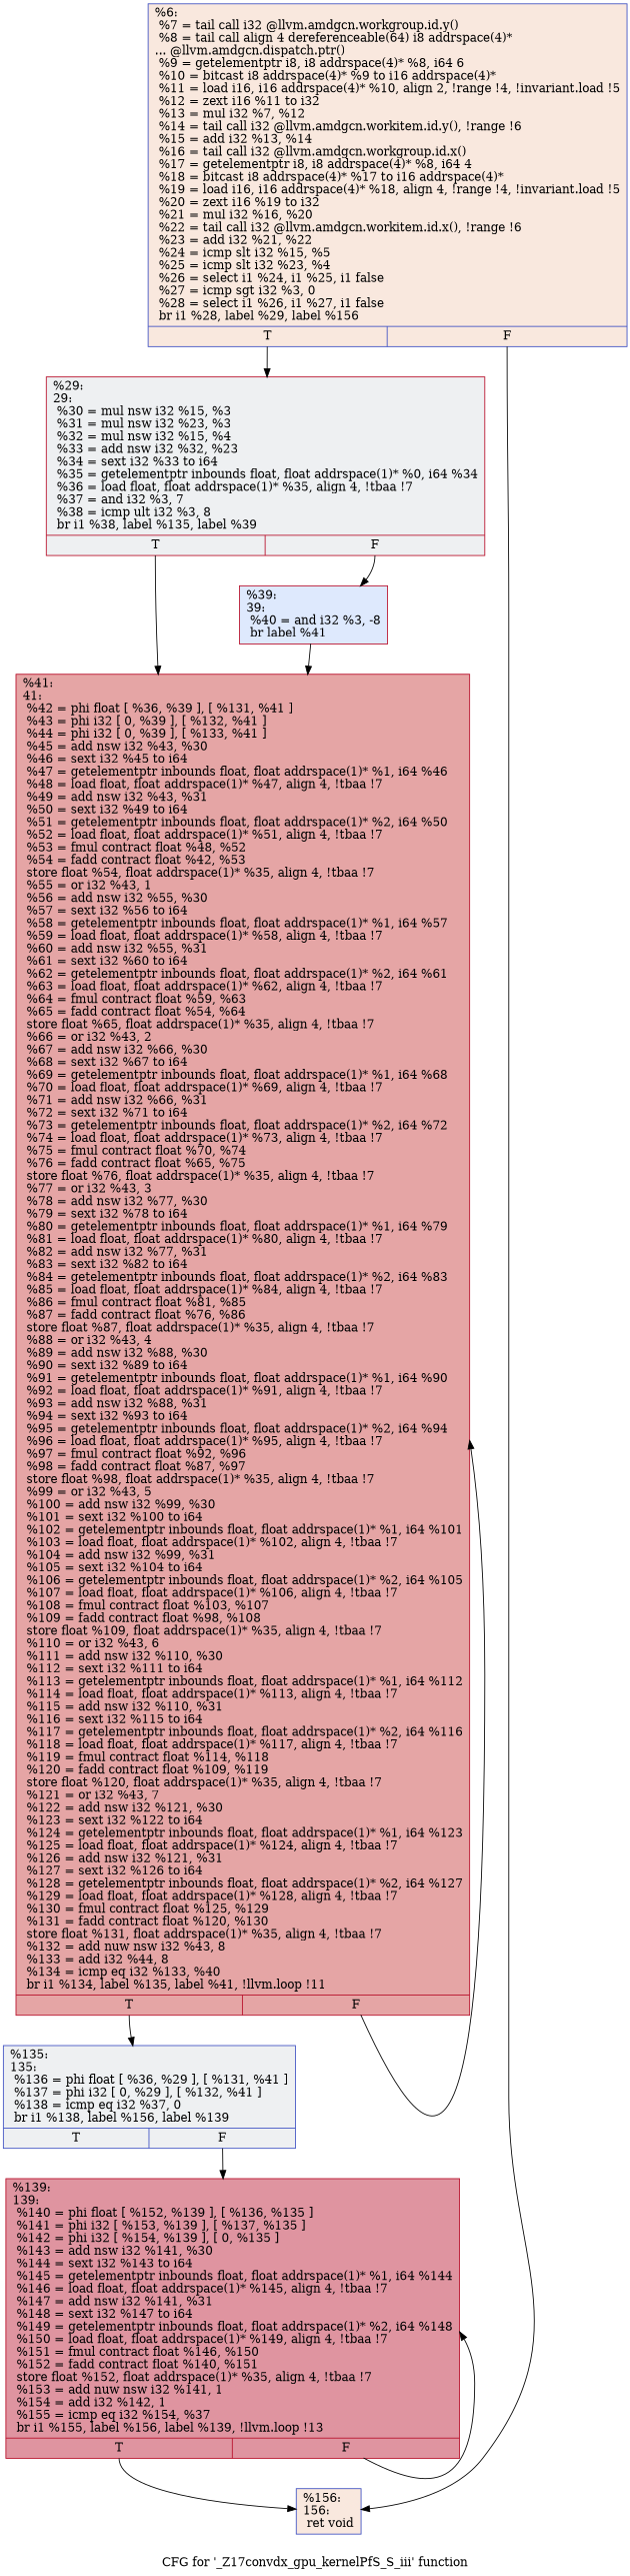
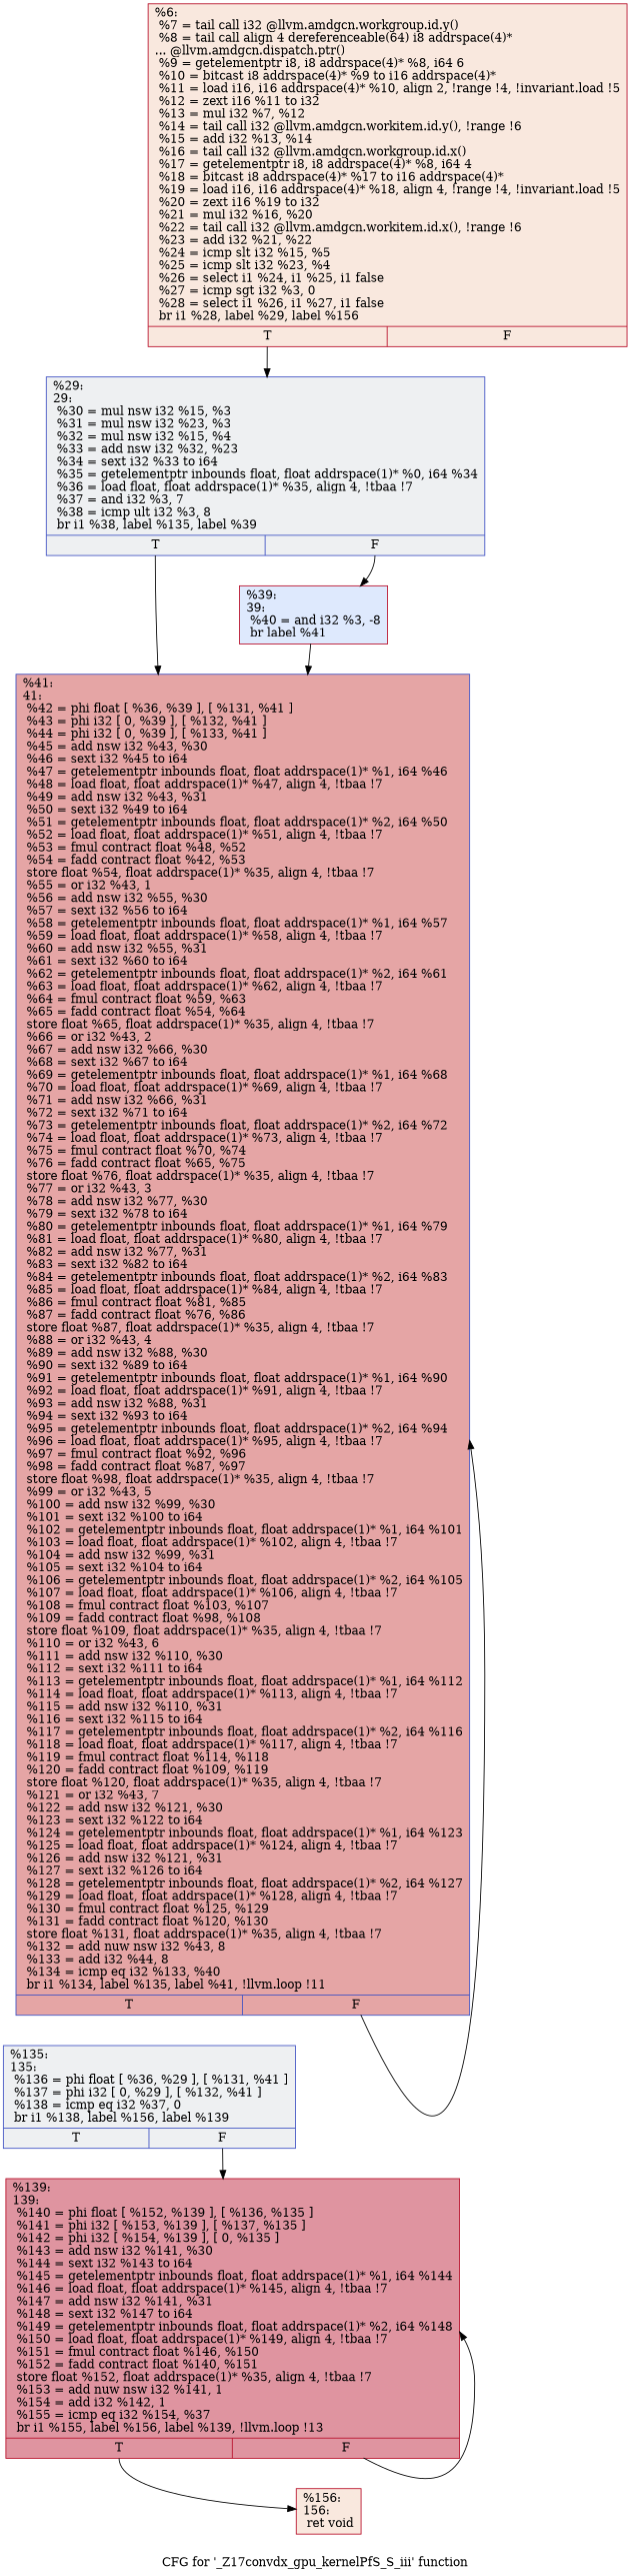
  digraph {
    label="CFG for '_Z17convdx_gpu_kernelPfS_S_iii' function"
    node [color="#3d50c3ff" fillcolor="#f2cab570" shape=record style=filled]
    edge [tailport=s0]
-   n1 [label="{%6:\l  %7 = tail call i32 @llvm.amdgcn.workgroup.id.y()\l  %8 = tail call align 4 dereferenceable(64) i8 addrspace(4)*\l... @llvm.amdgcn.dispatch.ptr()\l  %9 = getelementptr i8, i8 addrspace(4)* %8, i64 6\l  %10 = bitcast i8 addrspace(4)* %9 to i16 addrspace(4)*\l  %11 = load i16, i16 addrspace(4)* %10, align 2, !range !4, !invariant.load !5\l  %12 = zext i16 %11 to i32\l  %13 = mul i32 %7, %12\l  %14 = tail call i32 @llvm.amdgcn.workitem.id.y(), !range !6\l  %15 = add i32 %13, %14\l  %16 = tail call i32 @llvm.amdgcn.workgroup.id.x()\l  %17 = getelementptr i8, i8 addrspace(4)* %8, i64 4\l  %18 = bitcast i8 addrspace(4)* %17 to i16 addrspace(4)*\l  %19 = load i16, i16 addrspace(4)* %18, align 4, !range !4, !invariant.load !5\l  %20 = zext i16 %19 to i32\l  %21 = mul i32 %16, %20\l  %22 = tail call i32 @llvm.amdgcn.workitem.id.x(), !range !6\l  %23 = add i32 %21, %22\l  %24 = icmp slt i32 %15, %5\l  %25 = icmp slt i32 %23, %4\l  %26 = select i1 %24, i1 %25, i1 false\l  %27 = icmp sgt i32 %3, 0\l  %28 = select i1 %26, i1 %27, i1 false\l  br i1 %28, label %29, label %156\l|{<s0>T|<s1>F}}"]
-   n2 [color="#b70d28ff" fillcolor="#d9dce170" label="{%29:\l29:                                               \l  %30 = mul nsw i32 %15, %3\l  %31 = mul nsw i32 %23, %3\l  %32 = mul nsw i32 %15, %4\l  %33 = add nsw i32 %32, %23\l  %34 = sext i32 %33 to i64\l  %35 = getelementptr inbounds float, float addrspace(1)* %0, i64 %34\l  %36 = load float, float addrspace(1)* %35, align 4, !tbaa !7\l  %37 = and i32 %3, 7\l  %38 = icmp ult i32 %3, 8\l  br i1 %38, label %135, label %39\l|{<s0>T|<s1>F}}"]
-   n3 [label="{%156:\l156:                                              \l  ret void\l}"]
+   n1 [color="#b70d28ff" label="{%6:\l  %7 = tail call i32 @llvm.amdgcn.workgroup.id.y()\l  %8 = tail call align 4 dereferenceable(64) i8 addrspace(4)*\l... @llvm.amdgcn.dispatch.ptr()\l  %9 = getelementptr i8, i8 addrspace(4)* %8, i64 6\l  %10 = bitcast i8 addrspace(4)* %9 to i16 addrspace(4)*\l  %11 = load i16, i16 addrspace(4)* %10, align 2, !range !4, !invariant.load !5\l  %12 = zext i16 %11 to i32\l  %13 = mul i32 %7, %12\l  %14 = tail call i32 @llvm.amdgcn.workitem.id.y(), !range !6\l  %15 = add i32 %13, %14\l  %16 = tail call i32 @llvm.amdgcn.workgroup.id.x()\l  %17 = getelementptr i8, i8 addrspace(4)* %8, i64 4\l  %18 = bitcast i8 addrspace(4)* %17 to i16 addrspace(4)*\l  %19 = load i16, i16 addrspace(4)* %18, align 4, !range !4, !invariant.load !5\l  %20 = zext i16 %19 to i32\l  %21 = mul i32 %16, %20\l  %22 = tail call i32 @llvm.amdgcn.workitem.id.x(), !range !6\l  %23 = add i32 %21, %22\l  %24 = icmp slt i32 %15, %5\l  %25 = icmp slt i32 %23, %4\l  %26 = select i1 %24, i1 %25, i1 false\l  %27 = icmp sgt i32 %3, 0\l  %28 = select i1 %26, i1 %27, i1 false\l  br i1 %28, label %29, label %156\l|{<s0>T|<s1>F}}"]
+   n2 [fillcolor="#d9dce170" label="{%29:\l29:                                               \l  %30 = mul nsw i32 %15, %3\l  %31 = mul nsw i32 %23, %3\l  %32 = mul nsw i32 %15, %4\l  %33 = add nsw i32 %32, %23\l  %34 = sext i32 %33 to i64\l  %35 = getelementptr inbounds float, float addrspace(1)* %0, i64 %34\l  %36 = load float, float addrspace(1)* %35, align 4, !tbaa !7\l  %37 = and i32 %3, 7\l  %38 = icmp ult i32 %3, 8\l  br i1 %38, label %135, label %39\l|{<s0>T|<s1>F}}"]
+   n3 [color="#b70d28ff" label="{%156:\l156:                                              \l  ret void\l}"]
    n4 [color="#b70d28ff" fillcolor="#b5cdfa70" label="{%39:\l39:                                               \l  %40 = and i32 %3, -8\l  br label %41\l}"]
-   n5 [color="#b70d28ff" fillcolor="#c5333470" label="{%41:\l41:                                               \l  %42 = phi float [ %36, %39 ], [ %131, %41 ]\l  %43 = phi i32 [ 0, %39 ], [ %132, %41 ]\l  %44 = phi i32 [ 0, %39 ], [ %133, %41 ]\l  %45 = add nsw i32 %43, %30\l  %46 = sext i32 %45 to i64\l  %47 = getelementptr inbounds float, float addrspace(1)* %1, i64 %46\l  %48 = load float, float addrspace(1)* %47, align 4, !tbaa !7\l  %49 = add nsw i32 %43, %31\l  %50 = sext i32 %49 to i64\l  %51 = getelementptr inbounds float, float addrspace(1)* %2, i64 %50\l  %52 = load float, float addrspace(1)* %51, align 4, !tbaa !7\l  %53 = fmul contract float %48, %52\l  %54 = fadd contract float %42, %53\l  store float %54, float addrspace(1)* %35, align 4, !tbaa !7\l  %55 = or i32 %43, 1\l  %56 = add nsw i32 %55, %30\l  %57 = sext i32 %56 to i64\l  %58 = getelementptr inbounds float, float addrspace(1)* %1, i64 %57\l  %59 = load float, float addrspace(1)* %58, align 4, !tbaa !7\l  %60 = add nsw i32 %55, %31\l  %61 = sext i32 %60 to i64\l  %62 = getelementptr inbounds float, float addrspace(1)* %2, i64 %61\l  %63 = load float, float addrspace(1)* %62, align 4, !tbaa !7\l  %64 = fmul contract float %59, %63\l  %65 = fadd contract float %54, %64\l  store float %65, float addrspace(1)* %35, align 4, !tbaa !7\l  %66 = or i32 %43, 2\l  %67 = add nsw i32 %66, %30\l  %68 = sext i32 %67 to i64\l  %69 = getelementptr inbounds float, float addrspace(1)* %1, i64 %68\l  %70 = load float, float addrspace(1)* %69, align 4, !tbaa !7\l  %71 = add nsw i32 %66, %31\l  %72 = sext i32 %71 to i64\l  %73 = getelementptr inbounds float, float addrspace(1)* %2, i64 %72\l  %74 = load float, float addrspace(1)* %73, align 4, !tbaa !7\l  %75 = fmul contract float %70, %74\l  %76 = fadd contract float %65, %75\l  store float %76, float addrspace(1)* %35, align 4, !tbaa !7\l  %77 = or i32 %43, 3\l  %78 = add nsw i32 %77, %30\l  %79 = sext i32 %78 to i64\l  %80 = getelementptr inbounds float, float addrspace(1)* %1, i64 %79\l  %81 = load float, float addrspace(1)* %80, align 4, !tbaa !7\l  %82 = add nsw i32 %77, %31\l  %83 = sext i32 %82 to i64\l  %84 = getelementptr inbounds float, float addrspace(1)* %2, i64 %83\l  %85 = load float, float addrspace(1)* %84, align 4, !tbaa !7\l  %86 = fmul contract float %81, %85\l  %87 = fadd contract float %76, %86\l  store float %87, float addrspace(1)* %35, align 4, !tbaa !7\l  %88 = or i32 %43, 4\l  %89 = add nsw i32 %88, %30\l  %90 = sext i32 %89 to i64\l  %91 = getelementptr inbounds float, float addrspace(1)* %1, i64 %90\l  %92 = load float, float addrspace(1)* %91, align 4, !tbaa !7\l  %93 = add nsw i32 %88, %31\l  %94 = sext i32 %93 to i64\l  %95 = getelementptr inbounds float, float addrspace(1)* %2, i64 %94\l  %96 = load float, float addrspace(1)* %95, align 4, !tbaa !7\l  %97 = fmul contract float %92, %96\l  %98 = fadd contract float %87, %97\l  store float %98, float addrspace(1)* %35, align 4, !tbaa !7\l  %99 = or i32 %43, 5\l  %100 = add nsw i32 %99, %30\l  %101 = sext i32 %100 to i64\l  %102 = getelementptr inbounds float, float addrspace(1)* %1, i64 %101\l  %103 = load float, float addrspace(1)* %102, align 4, !tbaa !7\l  %104 = add nsw i32 %99, %31\l  %105 = sext i32 %104 to i64\l  %106 = getelementptr inbounds float, float addrspace(1)* %2, i64 %105\l  %107 = load float, float addrspace(1)* %106, align 4, !tbaa !7\l  %108 = fmul contract float %103, %107\l  %109 = fadd contract float %98, %108\l  store float %109, float addrspace(1)* %35, align 4, !tbaa !7\l  %110 = or i32 %43, 6\l  %111 = add nsw i32 %110, %30\l  %112 = sext i32 %111 to i64\l  %113 = getelementptr inbounds float, float addrspace(1)* %1, i64 %112\l  %114 = load float, float addrspace(1)* %113, align 4, !tbaa !7\l  %115 = add nsw i32 %110, %31\l  %116 = sext i32 %115 to i64\l  %117 = getelementptr inbounds float, float addrspace(1)* %2, i64 %116\l  %118 = load float, float addrspace(1)* %117, align 4, !tbaa !7\l  %119 = fmul contract float %114, %118\l  %120 = fadd contract float %109, %119\l  store float %120, float addrspace(1)* %35, align 4, !tbaa !7\l  %121 = or i32 %43, 7\l  %122 = add nsw i32 %121, %30\l  %123 = sext i32 %122 to i64\l  %124 = getelementptr inbounds float, float addrspace(1)* %1, i64 %123\l  %125 = load float, float addrspace(1)* %124, align 4, !tbaa !7\l  %126 = add nsw i32 %121, %31\l  %127 = sext i32 %126 to i64\l  %128 = getelementptr inbounds float, float addrspace(1)* %2, i64 %127\l  %129 = load float, float addrspace(1)* %128, align 4, !tbaa !7\l  %130 = fmul contract float %125, %129\l  %131 = fadd contract float %120, %130\l  store float %131, float addrspace(1)* %35, align 4, !tbaa !7\l  %132 = add nuw nsw i32 %43, 8\l  %133 = add i32 %44, 8\l  %134 = icmp eq i32 %133, %40\l  br i1 %134, label %135, label %41, !llvm.loop !11\l|{<s0>T|<s1>F}}"]
+   n5 [fillcolor="#c5333470" label="{%41:\l41:                                               \l  %42 = phi float [ %36, %39 ], [ %131, %41 ]\l  %43 = phi i32 [ 0, %39 ], [ %132, %41 ]\l  %44 = phi i32 [ 0, %39 ], [ %133, %41 ]\l  %45 = add nsw i32 %43, %30\l  %46 = sext i32 %45 to i64\l  %47 = getelementptr inbounds float, float addrspace(1)* %1, i64 %46\l  %48 = load float, float addrspace(1)* %47, align 4, !tbaa !7\l  %49 = add nsw i32 %43, %31\l  %50 = sext i32 %49 to i64\l  %51 = getelementptr inbounds float, float addrspace(1)* %2, i64 %50\l  %52 = load float, float addrspace(1)* %51, align 4, !tbaa !7\l  %53 = fmul contract float %48, %52\l  %54 = fadd contract float %42, %53\l  store float %54, float addrspace(1)* %35, align 4, !tbaa !7\l  %55 = or i32 %43, 1\l  %56 = add nsw i32 %55, %30\l  %57 = sext i32 %56 to i64\l  %58 = getelementptr inbounds float, float addrspace(1)* %1, i64 %57\l  %59 = load float, float addrspace(1)* %58, align 4, !tbaa !7\l  %60 = add nsw i32 %55, %31\l  %61 = sext i32 %60 to i64\l  %62 = getelementptr inbounds float, float addrspace(1)* %2, i64 %61\l  %63 = load float, float addrspace(1)* %62, align 4, !tbaa !7\l  %64 = fmul contract float %59, %63\l  %65 = fadd contract float %54, %64\l  store float %65, float addrspace(1)* %35, align 4, !tbaa !7\l  %66 = or i32 %43, 2\l  %67 = add nsw i32 %66, %30\l  %68 = sext i32 %67 to i64\l  %69 = getelementptr inbounds float, float addrspace(1)* %1, i64 %68\l  %70 = load float, float addrspace(1)* %69, align 4, !tbaa !7\l  %71 = add nsw i32 %66, %31\l  %72 = sext i32 %71 to i64\l  %73 = getelementptr inbounds float, float addrspace(1)* %2, i64 %72\l  %74 = load float, float addrspace(1)* %73, align 4, !tbaa !7\l  %75 = fmul contract float %70, %74\l  %76 = fadd contract float %65, %75\l  store float %76, float addrspace(1)* %35, align 4, !tbaa !7\l  %77 = or i32 %43, 3\l  %78 = add nsw i32 %77, %30\l  %79 = sext i32 %78 to i64\l  %80 = getelementptr inbounds float, float addrspace(1)* %1, i64 %79\l  %81 = load float, float addrspace(1)* %80, align 4, !tbaa !7\l  %82 = add nsw i32 %77, %31\l  %83 = sext i32 %82 to i64\l  %84 = getelementptr inbounds float, float addrspace(1)* %2, i64 %83\l  %85 = load float, float addrspace(1)* %84, align 4, !tbaa !7\l  %86 = fmul contract float %81, %85\l  %87 = fadd contract float %76, %86\l  store float %87, float addrspace(1)* %35, align 4, !tbaa !7\l  %88 = or i32 %43, 4\l  %89 = add nsw i32 %88, %30\l  %90 = sext i32 %89 to i64\l  %91 = getelementptr inbounds float, float addrspace(1)* %1, i64 %90\l  %92 = load float, float addrspace(1)* %91, align 4, !tbaa !7\l  %93 = add nsw i32 %88, %31\l  %94 = sext i32 %93 to i64\l  %95 = getelementptr inbounds float, float addrspace(1)* %2, i64 %94\l  %96 = load float, float addrspace(1)* %95, align 4, !tbaa !7\l  %97 = fmul contract float %92, %96\l  %98 = fadd contract float %87, %97\l  store float %98, float addrspace(1)* %35, align 4, !tbaa !7\l  %99 = or i32 %43, 5\l  %100 = add nsw i32 %99, %30\l  %101 = sext i32 %100 to i64\l  %102 = getelementptr inbounds float, float addrspace(1)* %1, i64 %101\l  %103 = load float, float addrspace(1)* %102, align 4, !tbaa !7\l  %104 = add nsw i32 %99, %31\l  %105 = sext i32 %104 to i64\l  %106 = getelementptr inbounds float, float addrspace(1)* %2, i64 %105\l  %107 = load float, float addrspace(1)* %106, align 4, !tbaa !7\l  %108 = fmul contract float %103, %107\l  %109 = fadd contract float %98, %108\l  store float %109, float addrspace(1)* %35, align 4, !tbaa !7\l  %110 = or i32 %43, 6\l  %111 = add nsw i32 %110, %30\l  %112 = sext i32 %111 to i64\l  %113 = getelementptr inbounds float, float addrspace(1)* %1, i64 %112\l  %114 = load float, float addrspace(1)* %113, align 4, !tbaa !7\l  %115 = add nsw i32 %110, %31\l  %116 = sext i32 %115 to i64\l  %117 = getelementptr inbounds float, float addrspace(1)* %2, i64 %116\l  %118 = load float, float addrspace(1)* %117, align 4, !tbaa !7\l  %119 = fmul contract float %114, %118\l  %120 = fadd contract float %109, %119\l  store float %120, float addrspace(1)* %35, align 4, !tbaa !7\l  %121 = or i32 %43, 7\l  %122 = add nsw i32 %121, %30\l  %123 = sext i32 %122 to i64\l  %124 = getelementptr inbounds float, float addrspace(1)* %1, i64 %123\l  %125 = load float, float addrspace(1)* %124, align 4, !tbaa !7\l  %126 = add nsw i32 %121, %31\l  %127 = sext i32 %126 to i64\l  %128 = getelementptr inbounds float, float addrspace(1)* %2, i64 %127\l  %129 = load float, float addrspace(1)* %128, align 4, !tbaa !7\l  %130 = fmul contract float %125, %129\l  %131 = fadd contract float %120, %130\l  store float %131, float addrspace(1)* %35, align 4, !tbaa !7\l  %132 = add nuw nsw i32 %43, 8\l  %133 = add i32 %44, 8\l  %134 = icmp eq i32 %133, %40\l  br i1 %134, label %135, label %41, !llvm.loop !11\l|{<s0>T|<s1>F}}"]
    n6 [fillcolor="#d9dce170" label="{%135:\l135:                                              \l  %136 = phi float [ %36, %29 ], [ %131, %41 ]\l  %137 = phi i32 [ 0, %29 ], [ %132, %41 ]\l  %138 = icmp eq i32 %37, 0\l  br i1 %138, label %156, label %139\l|{<s0>T|<s1>F}}"]
    n7 [color="#b70d28ff" fillcolor="#b70d2870" label="{%139:\l139:                                              \l  %140 = phi float [ %152, %139 ], [ %136, %135 ]\l  %141 = phi i32 [ %153, %139 ], [ %137, %135 ]\l  %142 = phi i32 [ %154, %139 ], [ 0, %135 ]\l  %143 = add nsw i32 %141, %30\l  %144 = sext i32 %143 to i64\l  %145 = getelementptr inbounds float, float addrspace(1)* %1, i64 %144\l  %146 = load float, float addrspace(1)* %145, align 4, !tbaa !7\l  %147 = add nsw i32 %141, %31\l  %148 = sext i32 %147 to i64\l  %149 = getelementptr inbounds float, float addrspace(1)* %2, i64 %148\l  %150 = load float, float addrspace(1)* %149, align 4, !tbaa !7\l  %151 = fmul contract float %146, %150\l  %152 = fadd contract float %140, %151\l  store float %152, float addrspace(1)* %35, align 4, !tbaa !7\l  %153 = add nuw nsw i32 %141, 1\l  %154 = add i32 %142, 1\l  %155 = icmp eq i32 %154, %37\l  br i1 %155, label %156, label %139, !llvm.loop !13\l|{<s0>T|<s1>F}}"]
    n1 -> n2
-   n1 -> n3 [tailport=s1]
    n2 -> n4 [tailport=s1]
    n2 -> n5
    n4 -> n5
    n5 -> n5 [tailport=s1]
-   n5 -> n6
    n6 -> n7 [tailport=s1]
    n7 -> n3
    n7 -> n7 [tailport=s1]
  }
